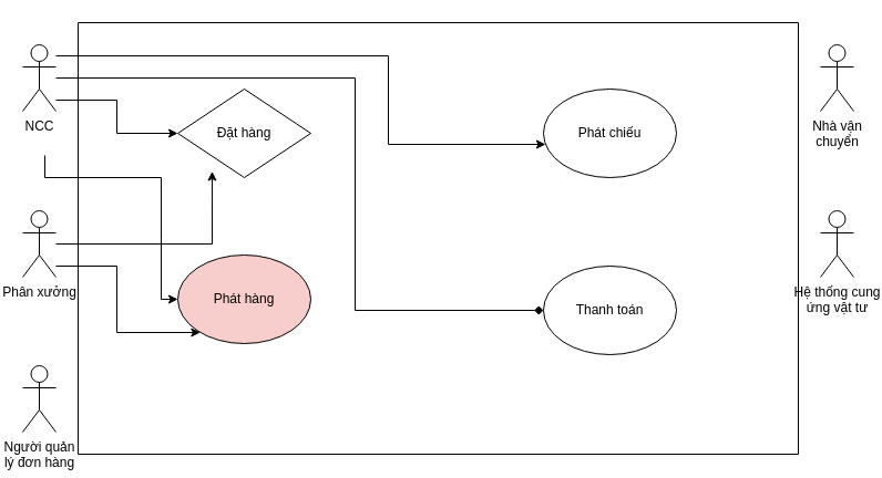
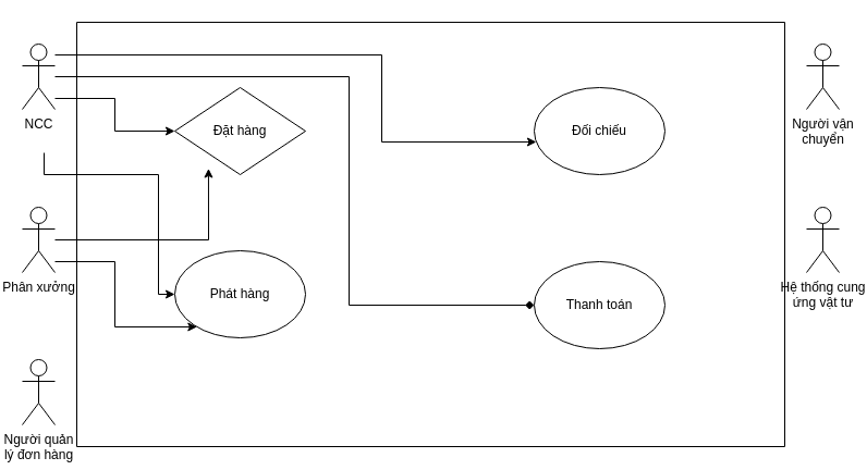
  <mxCell id="0" />
  <mxCell id="1" parent="0" />
  <mxCell id="2" value="" style="edgeStyle=orthogonalEdgeStyle;rounded=0;orthogonalLoop=1;jettySize=auto;html=1;" edge="1" parent="1" source="4" target="16"><mxGeometry relative="1" as="geometry"><Array as="points"><mxPoint x="105" y="240" /><mxPoint x="105" y="300" /></Array></mxGeometry></mxCell>
  <mxCell id="3" value="" style="edgeStyle=orthogonalEdgeStyle;rounded=0;orthogonalLoop=1;jettySize=auto;html=1;entryX=0.258;entryY=0.931;entryDx=0;entryDy=0;entryPerimeter=0;" edge="1" parent="1" source="4" target="13"><mxGeometry relative="1" as="geometry" /></mxCell>
  <mxCell id="4" value="Phân xưởng" style="shape=umlActor;verticalLabelPosition=bottom;verticalAlign=top;html=1;outlineConnect=0;" vertex="1" parent="1"><mxGeometry x="20" y="190" width="30" height="60" as="geometry" /></mxCell>
  <mxCell id="5" value="Người quản &lt;br&gt;lý đơn hàng" style="shape=umlActor;verticalLabelPosition=bottom;verticalAlign=top;html=1;outlineConnect=0;" vertex="1" parent="1"><mxGeometry x="20" y="330" width="30" height="60" as="geometry" /></mxCell>
  <mxCell id="6" value="" style="edgeStyle=orthogonalEdgeStyle;rounded=0;orthogonalLoop=1;jettySize=auto;html=1;" edge="1" parent="1" source="9" target="13"><mxGeometry relative="1" as="geometry"><Array as="points"><mxPoint x="105" y="90" /><mxPoint x="105" y="120" /></Array></mxGeometry></mxCell>
  <mxCell id="7" value="" style="edgeStyle=orthogonalEdgeStyle;rounded=0;orthogonalLoop=1;jettySize=auto;html=1;" edge="1" parent="1" source="9" target="14"><mxGeometry relative="1" as="geometry"><Array as="points"><mxPoint x="350" y="50" /><mxPoint x="350" y="130" /></Array></mxGeometry></mxCell>
  <mxCell id="8" value="" style="edgeStyle=orthogonalEdgeStyle;rounded=0;orthogonalLoop=1;jettySize=auto;html=1;entryX=0;entryY=0.5;entryDx=0;entryDy=0;endArrow=diamond;" edge="1" parent="1" source="9" target="15"><mxGeometry relative="1" as="geometry"><Array as="points"><mxPoint x="320" y="70" /><mxPoint x="320" y="280" /></Array></mxGeometry></mxCell>
  <mxCell id="9" value="NCC" style="shape=umlActor;verticalLabelPosition=bottom;verticalAlign=top;html=1;outlineConnect=0;" vertex="1" parent="1"><mxGeometry x="20" y="40" width="30" height="60" as="geometry" /></mxCell>
- <mxCell id="10" value="Nhà vận &lt;br&gt;chuyển" style="shape=umlActor;verticalLabelPosition=bottom;verticalAlign=top;html=1;outlineConnect=0;" vertex="1" parent="1"><mxGeometry x="740" y="40" width="30" height="60" as="geometry" /></mxCell>
+ <mxCell id="10" value="Người vận &lt;br&gt;chuyển" style="shape=umlActor;verticalLabelPosition=bottom;verticalAlign=top;html=1;outlineConnect=0;" vertex="1" parent="1"><mxGeometry x="740" y="40" width="30" height="60" as="geometry" /></mxCell>
  <mxCell id="11" value="Hệ thống cung&lt;br&gt;ứng vật tư" style="shape=umlActor;verticalLabelPosition=bottom;verticalAlign=top;html=1;outlineConnect=0;" vertex="1" parent="1"><mxGeometry x="740" y="190" width="30" height="60" as="geometry" /></mxCell>
  <mxCell id="12" value="" style="swimlane;startSize=0;" vertex="1" parent="1"><mxGeometry x="70" width="650" height="390" as="geometry" y="20"><mxRectangle x="170" y="10" width="50" height="40" as="alternateBounds" /></mxGeometry></mxCell>
  <mxCell id="13" value="Đặt hàng" style="rhombus;whiteSpace=wrap;html=1;" vertex="1" parent="12"><mxGeometry x="90" y="60" width="120" height="80" as="geometry" /></mxCell>
- <mxCell id="14" value="Phát chiếu" style="ellipse;whiteSpace=wrap;html=1;" vertex="1" parent="12"><mxGeometry x="420" y="60" width="120" height="80" as="geometry" /></mxCell>
+ <mxCell id="14" value="Đối chiếu" style="ellipse;whiteSpace=wrap;html=1;" vertex="1" parent="12"><mxGeometry x="420" y="60" width="120" height="80" as="geometry" /></mxCell>
  <mxCell id="15" value="Thanh toán" style="ellipse;whiteSpace=wrap;html=1;" vertex="1" parent="12"><mxGeometry x="420" y="220" width="120" height="80" as="geometry" /></mxCell>
- <mxCell id="16" value="Phát hàng" style="ellipse;whiteSpace=wrap;html=1;fillColor=#f8cecc;" vertex="1" parent="12"><mxGeometry x="90" y="210" width="120" height="80" as="geometry" /></mxCell>
+ <mxCell id="16" value="Phát hàng" style="ellipse;whiteSpace=wrap;html=1;" vertex="1" parent="12"><mxGeometry x="90" y="210" width="120" height="80" as="geometry" /></mxCell>
  <mxCell id="17" value="" style="edgeStyle=orthogonalEdgeStyle;rounded=0;orthogonalLoop=1;jettySize=auto;html=1;" edge="1" parent="12" target="16"><mxGeometry relative="1" as="geometry"><mxPoint x="-30" y="120" as="sourcePoint" /><mxPoint x="74.48" y="328.88" as="targetPoint" /><Array as="points"><mxPoint x="-30" y="140" /><mxPoint x="75" y="140" /><mxPoint x="75" y="250" /></Array></mxGeometry></mxCell>
